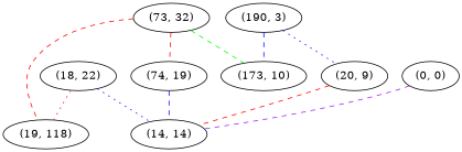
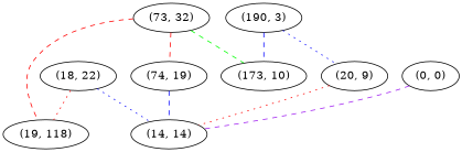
  graph {
    edge [color=red style=dashed weight=1]
    "(73, 32)"
    "(74, 19)"
    "(19, 118)"
    "(173, 10)"
    "(14, 14)"
    "(18, 22)"
    "(190, 3)"
    "(20, 9)"
    "(0, 0)"
    "(73, 32)" -- "(74, 19)"
    "(73, 32)" -- "(19, 118)"
    "(73, 32)" -- "(173, 10)" [color=green weight=2]
    "(74, 19)" -- "(14, 14)" [color=blue weight=3]
    "(18, 22)" -- "(19, 118)" [style=dotted]
    "(18, 22)" -- "(14, 14)" [color=blue style=dotted weight=3]
    "(190, 3)" -- "(173, 10)" [color=blue weight=3]
    "(190, 3)" -- "(20, 9)" [color=blue style=dotted]
-   "(20, 9)" -- "(14, 14)"
+   "(20, 9)" -- "(14, 14)" [style=dotted]
    "(0, 0)" -- "(14, 14)" [color=purple weight=4]
  }
